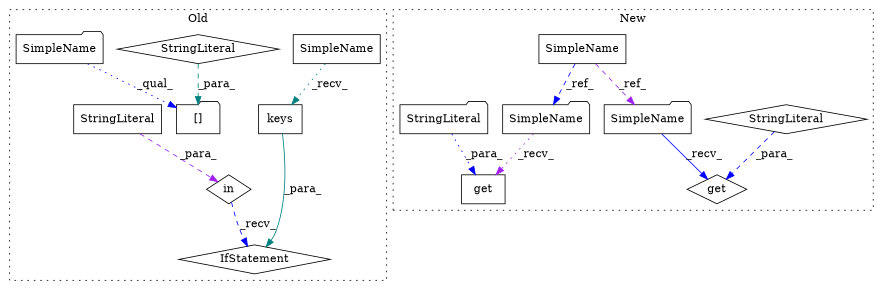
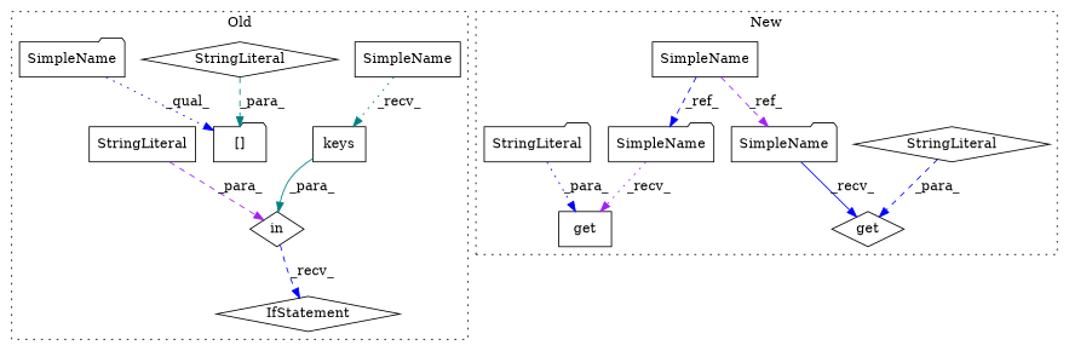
  digraph {
    node [a=42 l=4 s=11465 shape=box]
    edge [color=blue style=dashed]
    n1 [a=32 l=6 label=keys s=11496]
    n2 [a=105 l=37 label=in shape=diamond]
    n3 [a=45 l=22 label=StringLiteral]
    n4 [a=25 l=3 label=IfStatement s=11503 shape=diamond]
    n5 [a=2 l="5,1" label="[]" s="11506,11533" shape=folder]
    n6 [a=45 l=22 label=StringLiteral s=11511 shape=diamond]
    n7 [label=SimpleName s=11491]
    n8 [label=SimpleName s=11506 shape=folder]
    n9 [a=32 l="4,1" label=get s="11813,11831" shape=diamond]
    n10 [a=45 l=14 label=StringLiteral s=11817 shape=diamond]
    n11 [label=SimpleName s=11641]
    n12 [a=32 l="4,1" label=get s="11765,11787"]
    n13 [a=45 l=18 label=StringLiteral s=11769 shape=folder]
    n14 [label=SimpleName s=11760 shape=folder]
    n15 [label=SimpleName s=11808 shape=folder]
    subgraph cluster_1 {
      label=Old
      style=dotted
      n1
      n2
      n3
      n4
      n5
      n6
      n7
      n8
    }
    subgraph cluster_2 {
      label=New
      style=dotted
      n9
      n10
      n11
      n12
      n13
      n14
      n15
    }
-   n1 -> n4 [color=teal label=_para_ style=solid]
+   n1 -> n2 [color=teal label=_para_ style=solid]
    n2 -> n4 [label=_recv_]
    n3 -> n2 [color=purple label=_para_]
    n6 -> n5 [color=teal label=_para_]
    n7 -> n1 [color=teal label=_recv_ style=dotted]
    n8 -> n5 [label=_qual_ style=dotted]
    n10 -> n9 [label=_para_]
    n11 -> n14 [label=_ref_]
    n11 -> n15 [color=purple label=_ref_]
    n13 -> n12 [label=_para_ style=dotted]
    n14 -> n12 [color=purple label=_recv_ style=dotted]
    n15 -> n9 [label=_recv_ style=solid]
  }
